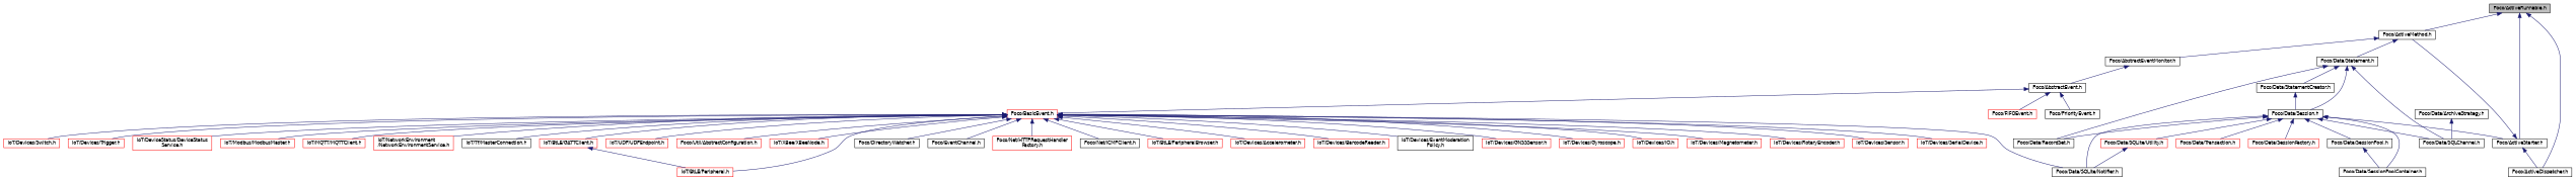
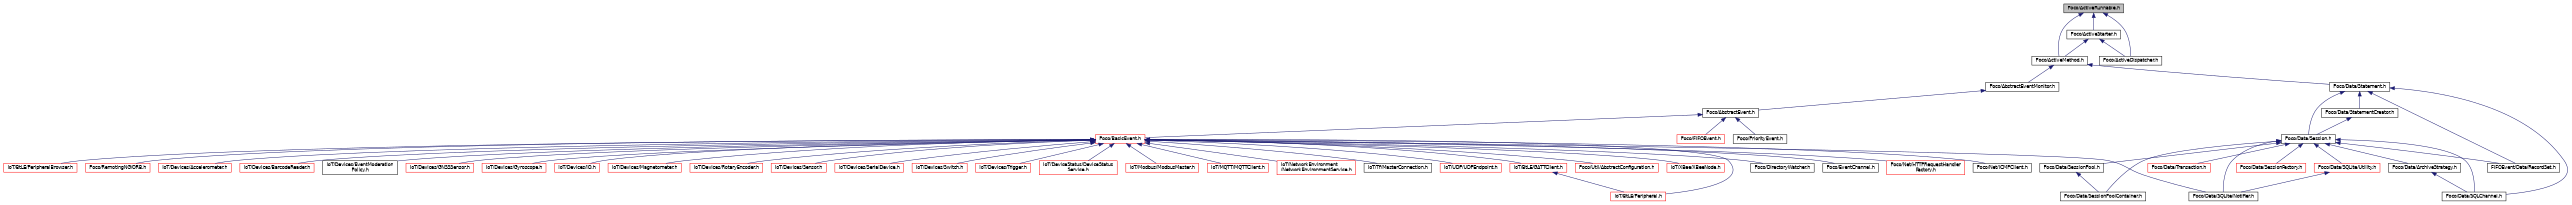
  digraph {
    node [color=red fillcolor=white fontname=Helvetica fontsize=10 shape=record style=filled]
    edge [color=midnightblue dir=back fontname=Helvetica fontsize=10 labelfontname=Helvetica labelfontsize=10 style=solid]
    n1 [color=black fillcolor=grey75 fontcolor=black height=0.2 label="Poco/ActiveRunnable.h" width=0.4]
    n2 [color=black height=0.2 label="Poco/ActiveMethod.h" width=0.4]
    n3 [color=black height=0.2 label="Poco/ActiveStarter.h" width=0.4]
    n4 [color=black height=0.2 label="Poco/ActiveDispatcher.h" width=0.4]
    n5 [color=black height=0.2 label="Poco/AbstractEventMonitor.h" width=0.4]
    n6 [color=black height=0.2 label="Poco/Data/Statement.h" width=0.4]
    n7 [color=black height=0.2 label="Poco/AbstractEvent.h" width=0.4]
    n8 [color=black height=0.2 label="Poco/Data/Session.h" width=0.4]
    n9 [color=black height=0.2 label="Poco/Data/SQLChannel.h" width=0.4]
-   n10 [color=black height=0.2 label="Poco/Data/RecordSet.h" width=0.4]
+   n10 [color=black height=0.2 label="FIFOEvent/Data/RecordSet.h" width=0.4]
    n11 [color=black height=0.2 label="Poco/Data/StatementCreator.h" width=0.4]
    n12 [height=0.2 label="Poco/BasicEvent.h" width=0.4]
    n13 [height=0.2 label="Poco/FIFOEvent.h" width=0.4]
    n14 [color=black height=0.2 label="Poco/PriorityEvent.h" width=0.4]
    n15 [height=0.2 label="IoT/BtLE/GATTClient.h" width=0.4]
    n16 [height=0.2 label="IoT/BtLE/Peripheral.h" width=0.4]
    n17 [height=0.2 label="IoT/BtLE/PeripheralBrowser.h" width=0.4]
+   n18 [height=0.2 label="Poco/RemotingNG/ORB.h" width=0.4]
    n19 [height=0.2 label="IoT/Devices/Accelerometer.h" width=0.4]
    n20 [height=0.2 label="IoT/Devices/BarcodeReader.h" width=0.4]
    n21 [color=black height=0.2 label="IoT/Devices/EventModeration\lPolicy.h" width=0.4]
    n22 [height=0.2 label="IoT/Devices/GNSSSensor.h" width=0.4]
    n23 [height=0.2 label="IoT/Devices/Gyroscope.h" width=0.4]
    n24 [height=0.2 label="IoT/Devices/IO.h" width=0.4]
    n25 [height=0.2 label="IoT/Devices/Magnetometer.h" width=0.4]
    n26 [height=0.2 label="IoT/Devices/RotaryEncoder.h" width=0.4]
    n27 [height=0.2 label="IoT/Devices/Sensor.h" width=0.4]
    n28 [height=0.2 label="IoT/Devices/SerialDevice.h" width=0.4]
    n29 [height=0.2 label="IoT/Devices/Switch.h" width=0.4]
    n30 [height=0.2 label="IoT/Devices/Trigger.h" width=0.4]
    n31 [height=0.2 label="IoT/DeviceStatus/DeviceStatus\lService.h" width=0.4]
    n32 [height=0.2 label="IoT/Modbus/ModbusMaster.h" width=0.4]
    n33 [height=0.2 label="IoT/MQTT/MQTTClient.h" width=0.4]
    n34 [height=0.2 label="IoT/NetworkEnvironment\l/NetworkEnvironmentService.h" width=0.4]
    n35 [color=black height=0.2 label="IoT/Tf/MasterConnection.h" width=0.4]
    n36 [height=0.2 label="IoT/UDP/UDPEndpoint.h" width=0.4]
    n37 [height=0.2 label="Poco/Util/AbstractConfiguration.h" width=0.4]
    n38 [height=0.2 label="IoT/XBee/XBeeNode.h" width=0.4]
    n39 [color=black height=0.2 label="Poco/Data/SQLite/Notifier.h" width=0.4]
    n40 [color=black height=0.2 label="Poco/DirectoryWatcher.h" width=0.4]
    n41 [color=black height=0.2 label="Poco/EventChannel.h" width=0.4]
    n42 [height=0.2 label="Poco/Net/HTTPRequestHandler\lFactory.h" width=0.4]
    n43 [color=black height=0.2 label="Poco/Net/ICMPClient.h" width=0.4]
    n44 [color=black height=0.2 label="Poco/Data/ArchiveStrategy.h" width=0.4]
    n45 [height=0.2 label="Poco/Data/Transaction.h" width=0.4]
    n46 [height=0.2 label="Poco/Data/SessionFactory.h" width=0.4]
    n47 [color=black height=0.2 label="Poco/Data/SessionPool.h" width=0.4]
    n48 [color=black height=0.2 label="Poco/Data/SessionPoolContainer.h" width=0.4]
    n49 [height=0.2 label="Poco/Data/SQLite/Utility.h" width=0.4]
    n1 -> n2
    n1 -> n3
    n1 -> n4
    n2 -> n5
    n2 -> n6
    n3 -> n2
    n3 -> n4
    n5 -> n7
    n6 -> n8
    n6 -> n9
    n6 -> n10
    n6 -> n11
    n7 -> n12
    n7 -> n13
    n7 -> n14
    n8 -> n9
    n8 -> n10
    n8 -> n39
-   n8 -> n3
+   n8 -> n44
    n8 -> n45
    n8 -> n46
    n8 -> n47
    n8 -> n48
    n8 -> n49
    n11 -> n8
    n12 -> n15
    n12 -> n16
    n12 -> n17
+   n12 -> n18
    n12 -> n19
    n12 -> n20
    n12 -> n21
    n12 -> n22
    n12 -> n23
    n12 -> n24
    n12 -> n25
    n12 -> n26
    n12 -> n27
    n12 -> n28
    n12 -> n29
    n12 -> n30
    n12 -> n31
    n12 -> n32
    n12 -> n33
    n12 -> n34
    n12 -> n35
    n12 -> n36
    n12 -> n37
    n12 -> n38
    n12 -> n39
    n12 -> n40
    n12 -> n41
    n12 -> n42
    n12 -> n43
    n15 -> n16
    n44 -> n9
    n47 -> n48
    n49 -> n39
  }
